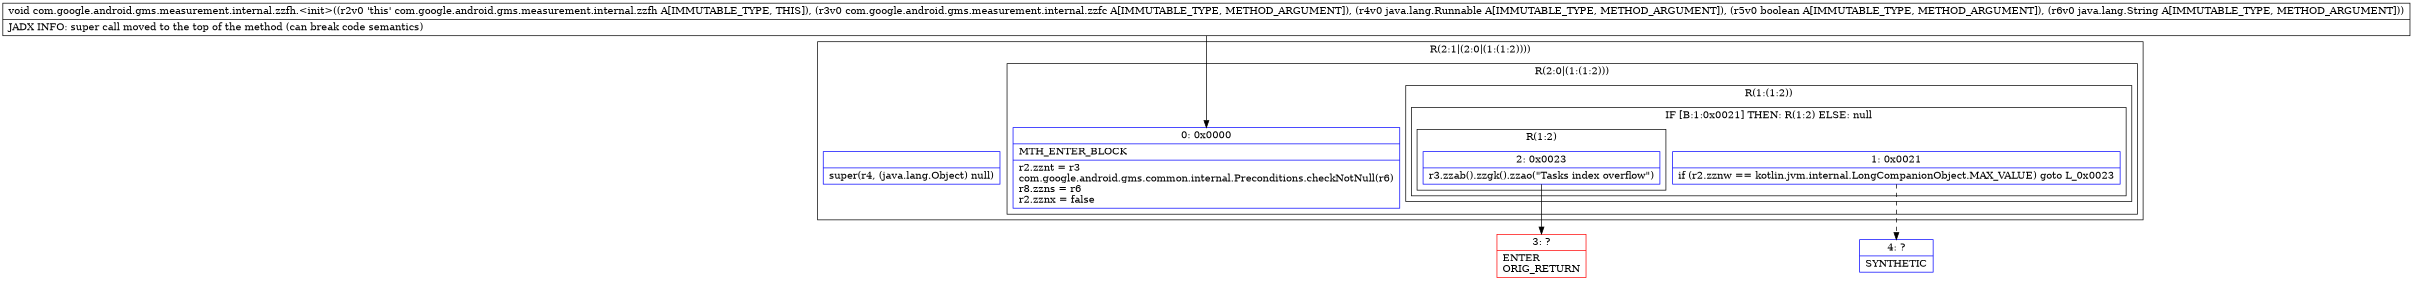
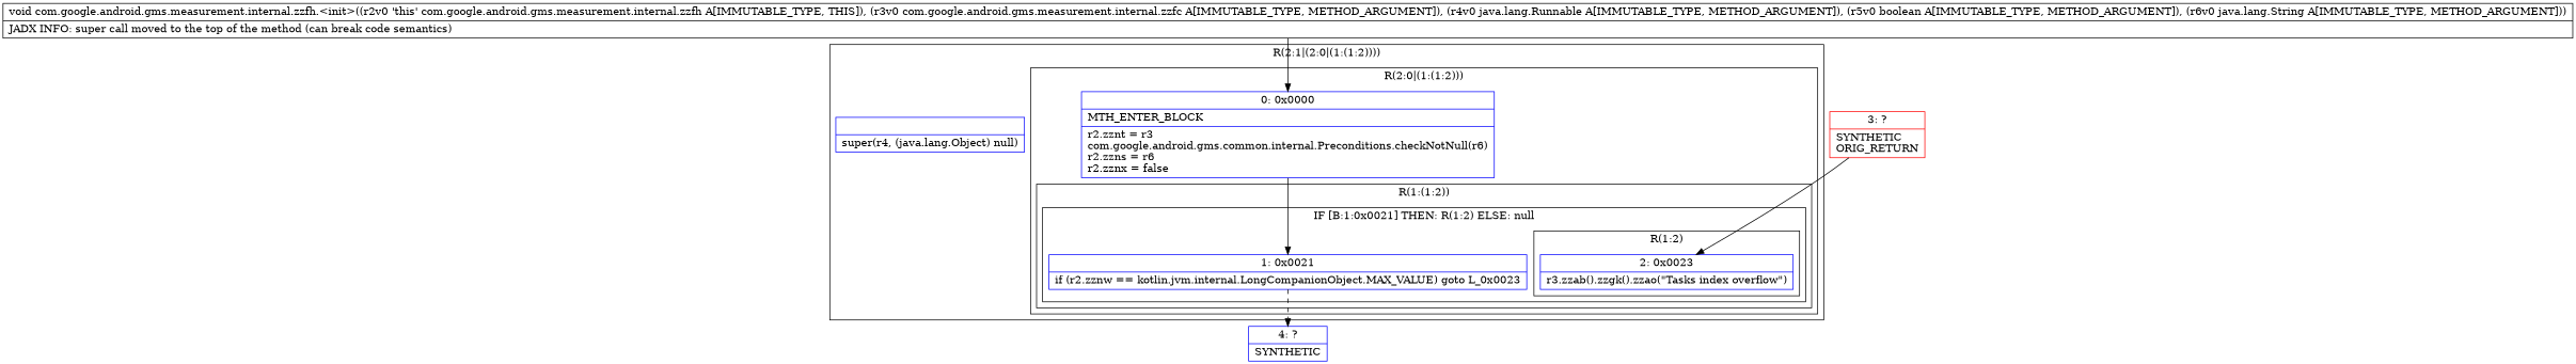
  digraph {
    node [color=blue shape=record]
    n1 [label="{2\:\ 0x0023|r3.zzab().zzgk().zzao(\"Tasks index overflow\")\l}"]
    n2 [label="{1\:\ 0x0021|if (r2.zznw == kotlin.jvm.internal.LongCompanionObject.MAX_VALUE) goto L_0x0023\l}"]
-   n3 [label="{0\:\ 0x0000|MTH_ENTER_BLOCK\l|r2.zznt = r3\lcom.google.android.gms.common.internal.Preconditions.checkNotNull(r6)\lr8.zzns = r6\lr2.zznx = false\l}"]
+   n3 [label="{0\:\ 0x0000|MTH_ENTER_BLOCK\l|r2.zznt = r3\lcom.google.android.gms.common.internal.Preconditions.checkNotNull(r6)\lr2.zzns = r6\lr2.zznx = false\l}"]
    n4 [label="{|super(r4, (java.lang.Object) null)\l}"]
-   n5 [color=red label="{3\:\ ?|ENTER\lORIG_RETURN\l}"]
+   n5 [color=red label="{3\:\ ?|SYNTHETIC\lORIG_RETURN\l}"]
    n6 [label="{4\:\ ?|SYNTHETIC\l}"]
    n7 [label="{void com.google.android.gms.measurement.internal.zzfh.\<init\>((r2v0 'this' com.google.android.gms.measurement.internal.zzfh A[IMMUTABLE_TYPE, THIS]), (r3v0 com.google.android.gms.measurement.internal.zzfc A[IMMUTABLE_TYPE, METHOD_ARGUMENT]), (r4v0 java.lang.Runnable A[IMMUTABLE_TYPE, METHOD_ARGUMENT]), (r5v0 boolean A[IMMUTABLE_TYPE, METHOD_ARGUMENT]), (r6v0 java.lang.String A[IMMUTABLE_TYPE, METHOD_ARGUMENT]))  | JADX INFO: super call moved to the top of the method (can break code semantics)\l}" color=""]
    subgraph cluster_1 {
      label="R(2:1|(2:0|(1:(1:2))))"
      n4
      subgraph cluster_2 {
        label="R(2:0|(1:(1:2)))"
        n3
        subgraph cluster_3 {
          label="R(1:(1:2))"
          subgraph cluster_4 {
            label="IF [B:1:0x0021] THEN: R(1:2) ELSE: null"
            n2
            subgraph cluster_5 {
              label="R(1:2)"
              n1
            }
          }
        }
      }
    }
-   n1 -> n5
+   n5 -> n1
    n2 -> n6 [style=dashed]
+   n3 -> n2
    n7 -> n3
  }
